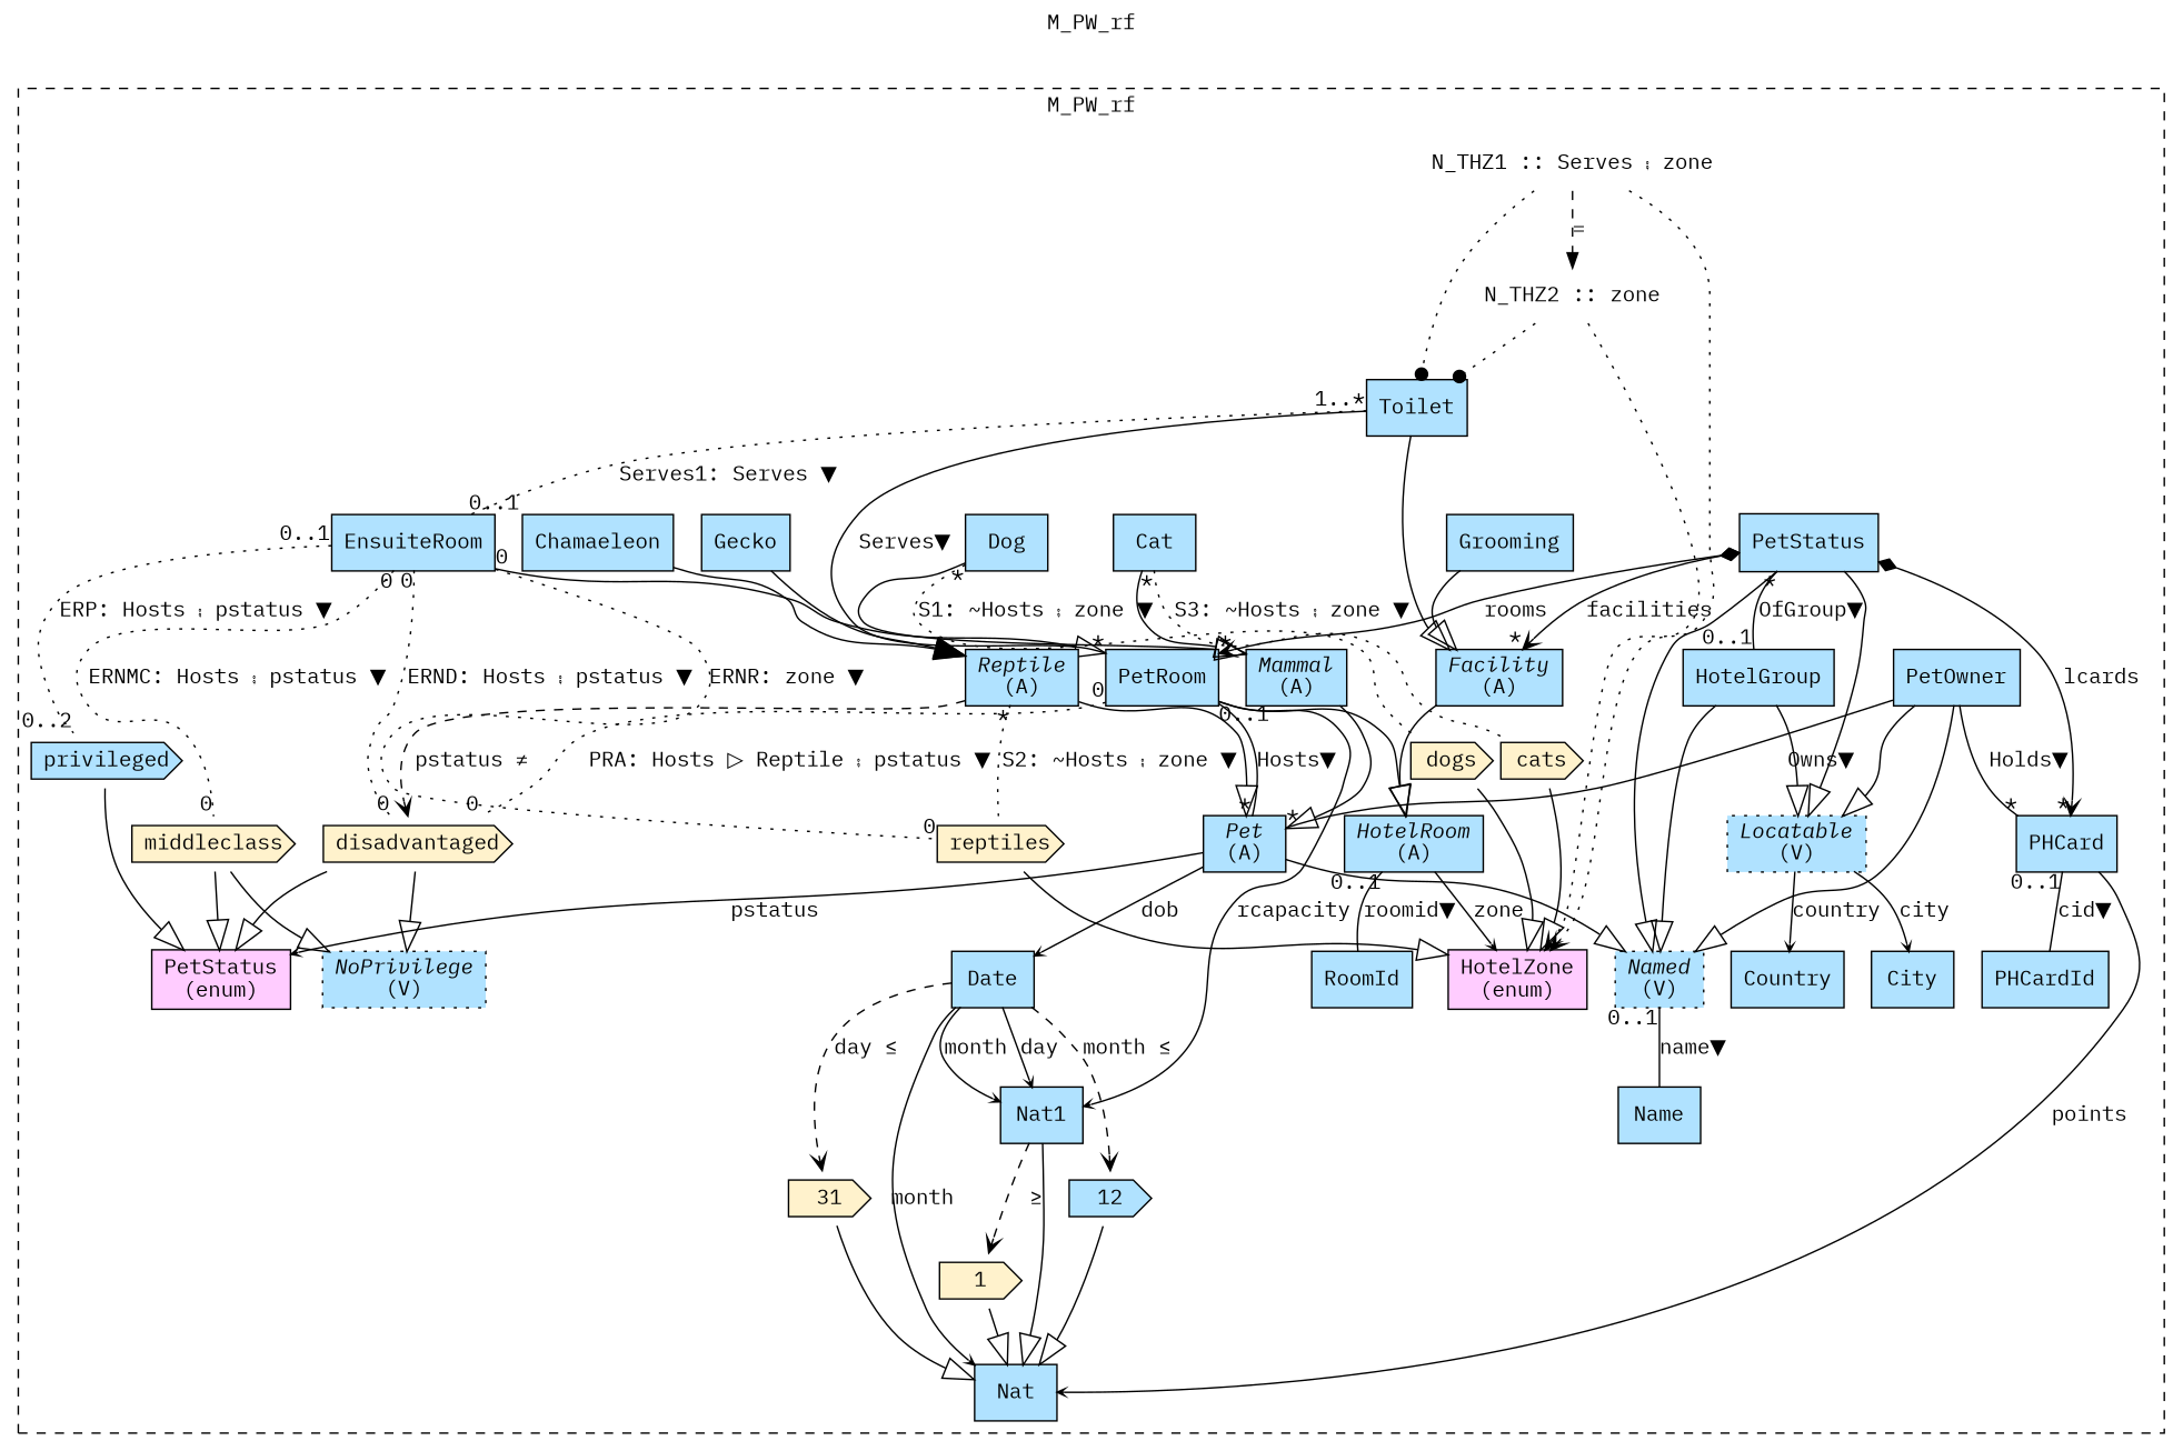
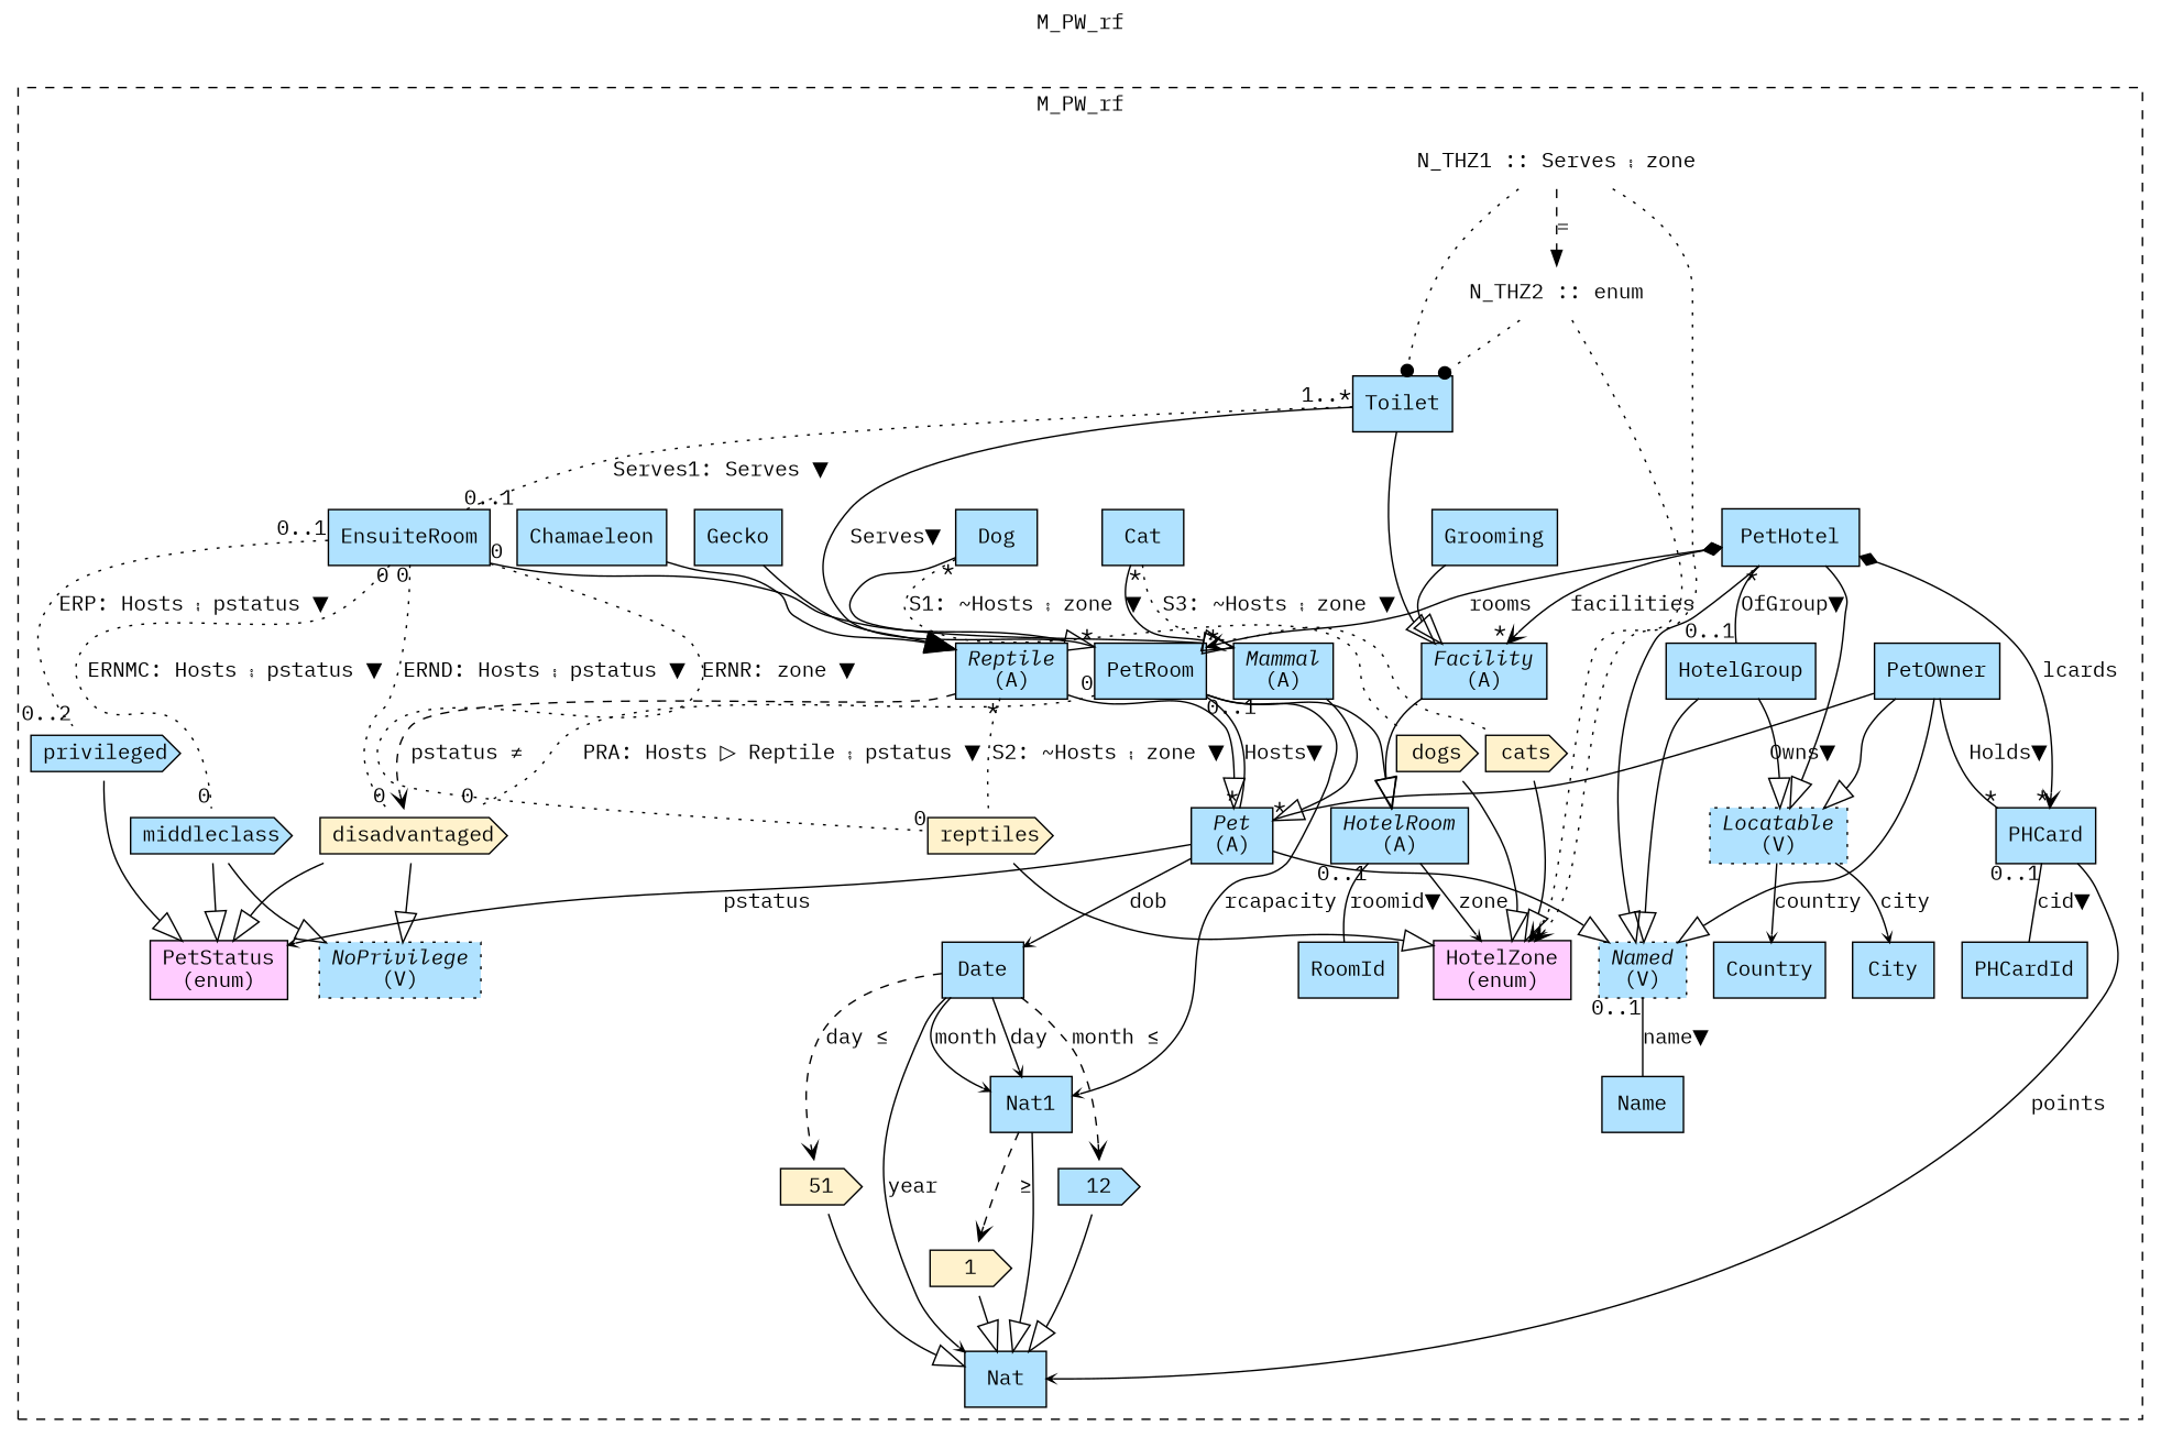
  digraph {
    fontname="IBM Plex Mono"
    label=M_PW_rf
    labelfontsize=12
    labelloc=tl
    node [fillcolor=lightskyblue1 fontname="IBM Plex Mono" shape=record style=filled]
    edge [arrowhead=onormal arrowsize=2.0 fontname="IBM Plex Mono"]
    n1 [label=<{<I>Pet</I><br/>(A)}>]
    n2 [fillcolor="#FFCCFF" label="PetStatus\l(enum)"]
    n3 [label=Date]
    n4 [label=<{<I>Named</I><br/>(V)}> style="filled,dotted"]
    n5 [label=PetOwner]
    n6 [label=<{<I>Locatable</I><br/>(V)}> style="filled,dotted"]
    n7 [label=PHCard]
    n8 [label=Country]
    n9 [label=City]
    n10 [label=PHCardId]
    n11 [label=Nat]
    n12 [label=PetRoom]
    n13 [label=<{<I>HotelRoom</I><br/>(A)}>]
    n14 [fillcolor="#FFF2CC" label=disadvantaged shape=cds]
    n15 [label=Nat1]
    n16 [label=RoomId]
    n17 [label=<{<I>Facility</I><br/>(A)}>]
    n18 [label=Toilet]
    n19 [label=EnsuiteRoom]
    n20 [label=Grooming]
    n21 [fillcolor="#FFCCFF" label="HotelZone\l(enum)"]
-   n22 [label=PetStatus]
+   n22 [label=PetHotel]
    n23 [label=HotelGroup]
    n24 [fillcolor="#FFF2CC" label=reptiles shape=cds]
-   n25 [fillcolor="#FFF2CC" label=middleclass shape=cds]
+   n25 [label=middleclass shape=cds]
    n26 [label=privileged shape=cds]
    n27 [fillcolor="#FFF2CC" label=cats shape=cds]
    n28 [fillcolor="#FFF2CC" label=dogs shape=cds]
    n29 [label=<{<I>NoPrivilege</I><br/>(V)}> style="filled,dotted"]
    n30 [label=<{<I>Reptile</I><br/>(A)}>]
    n31 [label=<{<I>Mammal</I><br/>(A)}>]
    n32 [label=Gecko]
    n33 [label=Chamaeleon]
    n34 [label=Cat]
    n35 [label=Dog]
    n36 [label=12 shape=cds]
    n37 [fillcolor="#FFF2CC" label=1 shape=cds]
-   n38 [fillcolor="#FFF2CC" label=31 shape=cds]
+   n38 [fillcolor="#FFF2CC" label=51 shape=cds]
    n39 [label=Name]
    n40 [label="N_THZ1 :: Serves ⨾ zone" shape=none fillcolor="" style=""]
-   n41 [label="N_THZ2 :: zone" shape=none fillcolor="" style=""]
+   n41 [label="N_THZ2 :: enum" shape=none fillcolor="" style=""]
    subgraph cluster_1 {
      style=dashed
      n1
      n2
      n3
      n4
      n5
      n6
      n7
      n8
      n9
      n10
      n11
      n12
      n13
      n14
      n15
      n16
      n17
      n18
      n19
      n20
      n21
      n22
      n23
      n24
      n25
      n26
      n27
      n28
      n29
      n30
      n31
      n32
      n33
      n34
      n35
      n36
      n37
      n38
      n39
      n40
      n41
    }
    n1 -> n2 [arrowhead=vee arrowsize=.5 label=pstatus]
    n1 -> n3 [arrowhead=vee arrowsize=.5 label=dob]
    n1 -> n4
-   n3 -> n11 [arrowhead=vee arrowsize=.5 label=month]
+   n3 -> n11 [arrowhead=vee arrowsize=.5 label=year]
    n3 -> n15 [arrowhead=vee arrowsize=.5 label=day]
    n3 -> n15 [arrowhead=vee arrowsize=.5 label=month]
    n3 -> n36 [arrowhead=vee label="month ≤" style=dashed arrowsize=""]
    n3 -> n38 [arrowhead=vee label="day ≤" style=dashed arrowsize=""]
    n4 -> n39 [dir=none label="name▼" taillabel="0..1" arrowhead="" arrowsize=""]
    n5 -> n1 [dir=none headlabel="*" label="Owns▼" arrowhead="" arrowsize=""]
    n5 -> n4
    n5 -> n6
    n5 -> n7 [dir=none headlabel="*" label="Holds▼" arrowhead="" arrowsize=""]
    n6 -> n8 [arrowhead=vee arrowsize=.5 label=country]
    n6 -> n9 [arrowhead=vee arrowsize=.5 label=city]
    n7 -> n10 [dir=none label="cid▼" taillabel="0..1" arrowhead="" arrowsize=""]
    n7 -> n11 [arrowhead=vee arrowsize=.5 label=points]
    n12 -> n1 [dir=none headlabel="*" label="Hosts▼" taillabel="0..1" arrowhead="" arrowsize=""]
    n12 -> n13
    n12 -> n14 [dir=none headlabel=0 label="PRA: Hosts ▷ Reptile ⨾ pstatus ▼" style=dotted taillabel=0 arrowhead="" arrowsize=""]
    n12 -> n15 [arrowhead=vee arrowsize=.5 label=rcapacity]
    n13 -> n16 [dir=none label="roomid▼" taillabel="0..1" arrowhead="" arrowsize=""]
    n13 -> n21 [arrowhead=vee arrowsize=.5 label=zone]
    n14 -> n2
    n14 -> n29
    n15 -> n11
    n15 -> n37 [arrowhead=vee label=" ≥" style=dashed arrowsize=""]
    n17 -> n13
    n18 -> n12 [dir=none headlabel="*" label="Serves▼" taillabel="1..*" arrowhead="" arrowsize=""]
    n18 -> n17
    n18 -> n19 [dir=none headlabel="0..1" label="Serves1: Serves ▼" style=dotted arrowhead="" arrowsize=""]
    n19 -> n12
    n19 -> n14 [dir=none headlabel=0 label="ERND: Hosts ⨾ pstatus ▼" style=dotted taillabel=0 arrowhead="" arrowsize=""]
    n19 -> n24 [dir=none headlabel=0 label="ERNR: zone ▼" style=dotted taillabel=0 arrowhead="" arrowsize=""]
    n19 -> n25 [dir=none headlabel=0 label="ERNMC: Hosts ⨾ pstatus ▼" style=dotted taillabel=0 arrowhead="" arrowsize=""]
    n19 -> n26 [dir=none headlabel="0..2" label="ERP: Hosts ⨾ pstatus ▼" style=dotted taillabel="0..1" arrowhead="" arrowsize=""]
    n20 -> n17
    n22 -> n4
    n22 -> n6
    n22 -> n7 [arrowhead=vee arrowtail=diamond dir=both headlabel="*" label=lcards arrowsize=""]
    n22 -> n12 [arrowhead=vee arrowtail=diamond dir=both headlabel="*" label=rooms arrowsize=""]
    n22 -> n17 [arrowhead=vee arrowtail=diamond dir=both headlabel="*" label=facilities arrowsize=""]
    n22 -> n23 [dir=none headlabel="0..1" label="OfGroup▼" taillabel="*" arrowhead="" arrowsize=""]
    n23 -> n4
    n23 -> n6
    n24 -> n21
    n25 -> n2
    n25 -> n29
    n26 -> n2
    n27 -> n21
    n28 -> n21
    n30 -> n1
    n30 -> n14 [arrowhead=vee label="pstatus ≠" style=dashed arrowsize=""]
    n30 -> n24 [dir=none label="S2: ~Hosts ⨾ zone ▼" style=dotted taillabel="*" arrowhead="" arrowsize=""]
    n31 -> n1
    n32 -> n30
    n33 -> n30 [arrowhead=normal]
    n34 -> n27 [dir=none label="S3: ~Hosts ⨾ zone ▼" style=dotted taillabel="*" arrowhead="" arrowsize=""]
    n34 -> n31
    n35 -> n28 [dir=none label="S1: ~Hosts ⨾ zone ▼" style=dotted taillabel="*" arrowhead="" arrowsize=""]
    n35 -> n31
    n36 -> n11
    n37 -> n11
    n38 -> n11
    n40 -> n18 [arrowhead=dot style=dotted arrowsize=""]
    n40 -> n21 [arrowhead=vee style=dotted arrowsize=""]
    n40 -> n41 [arrowhead=normal label="=" style=dashed arrowsize=""]
    n41 -> n18 [arrowhead=dot style=dotted arrowsize=""]
    n41 -> n21 [arrowhead=vee style=dotted arrowsize=""]
  }
